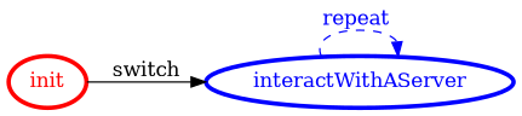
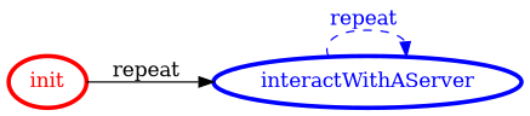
  digraph {
    rankdir=LR
    node [penwidth=3]
    init [color=red fontcolor=red]
    interactWithAServer [color=blue fontcolor=blue]
-   init -> interactWithAServer [color=black fontcolor=black label=switch]
+   init -> interactWithAServer [color=black fontcolor=black label="repeat "]
    interactWithAServer -> interactWithAServer [color=blue fontcolor=blue label="repeat " style=dashed]
  }
